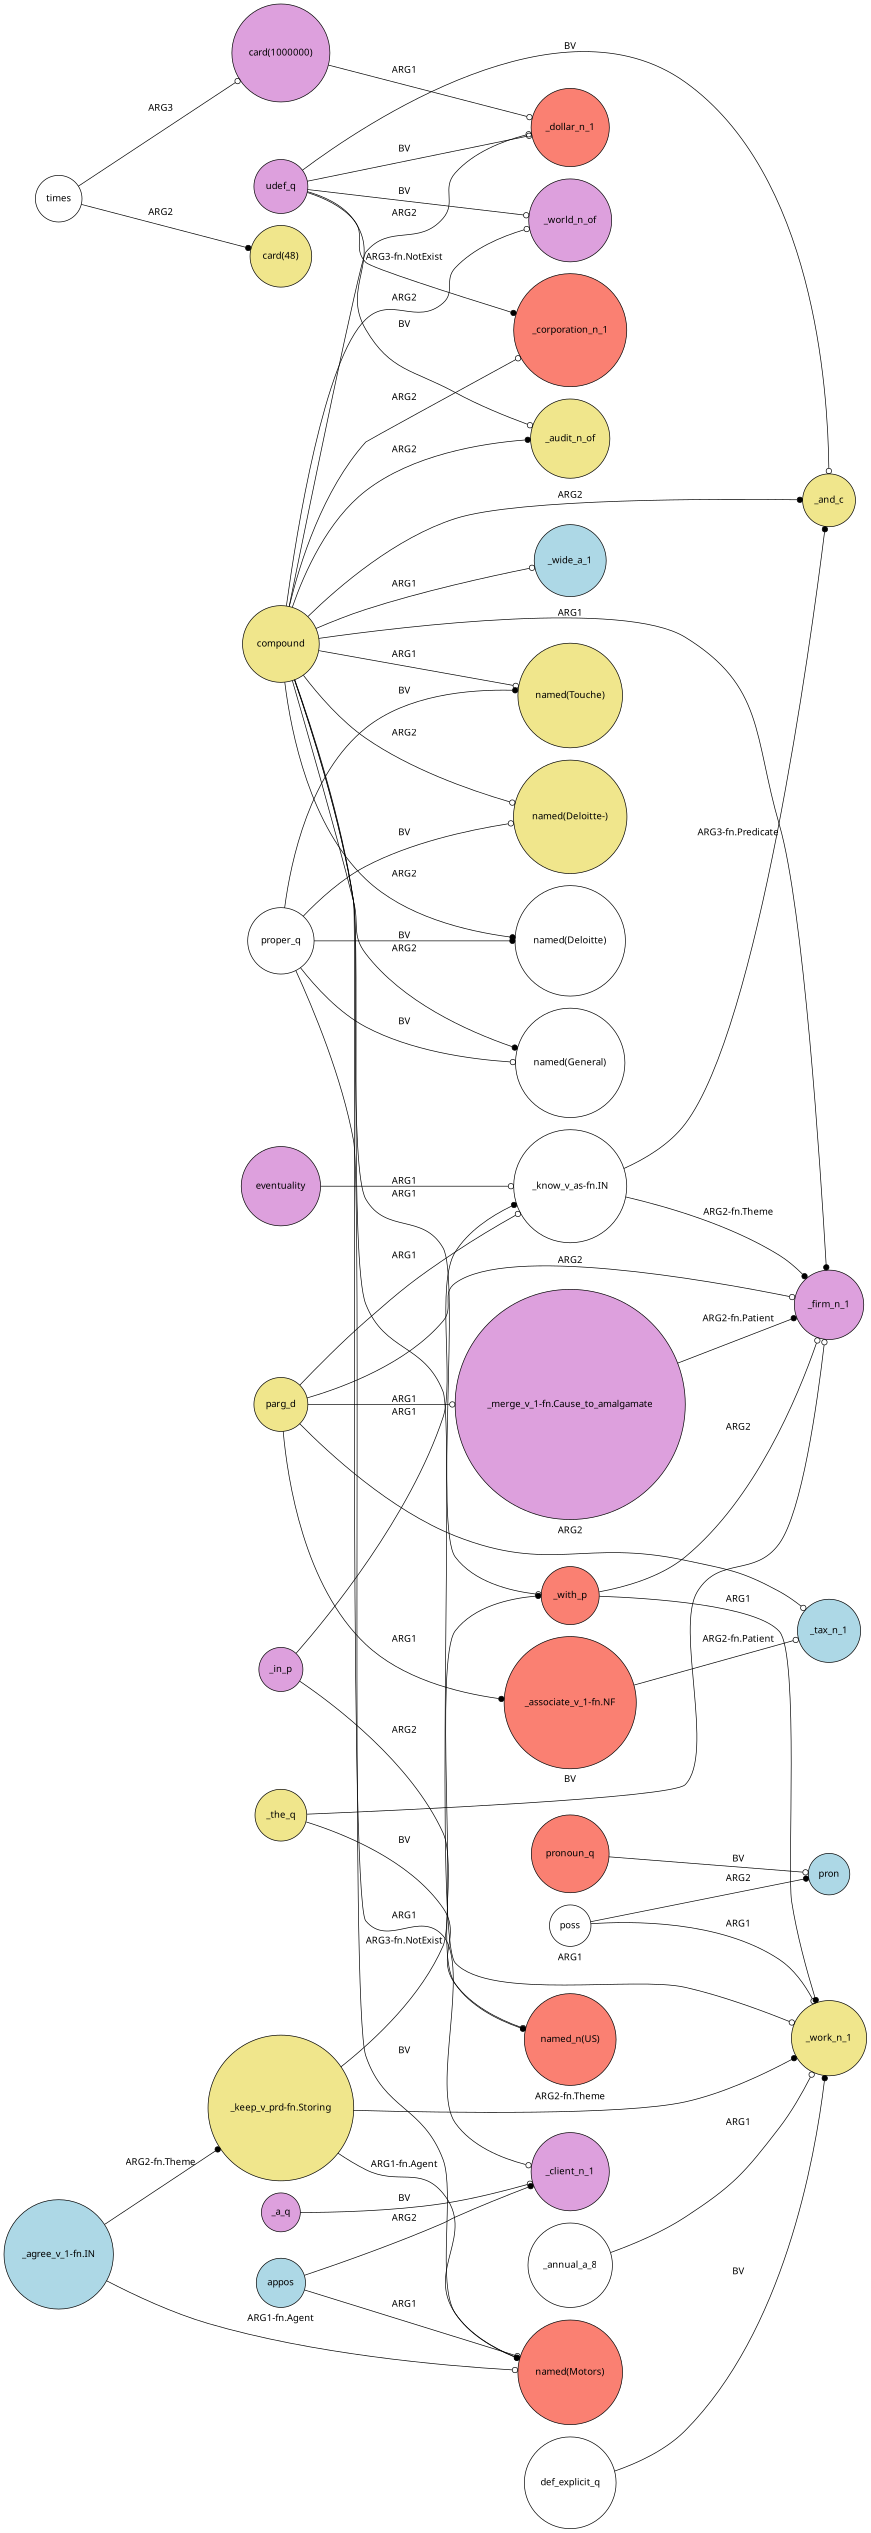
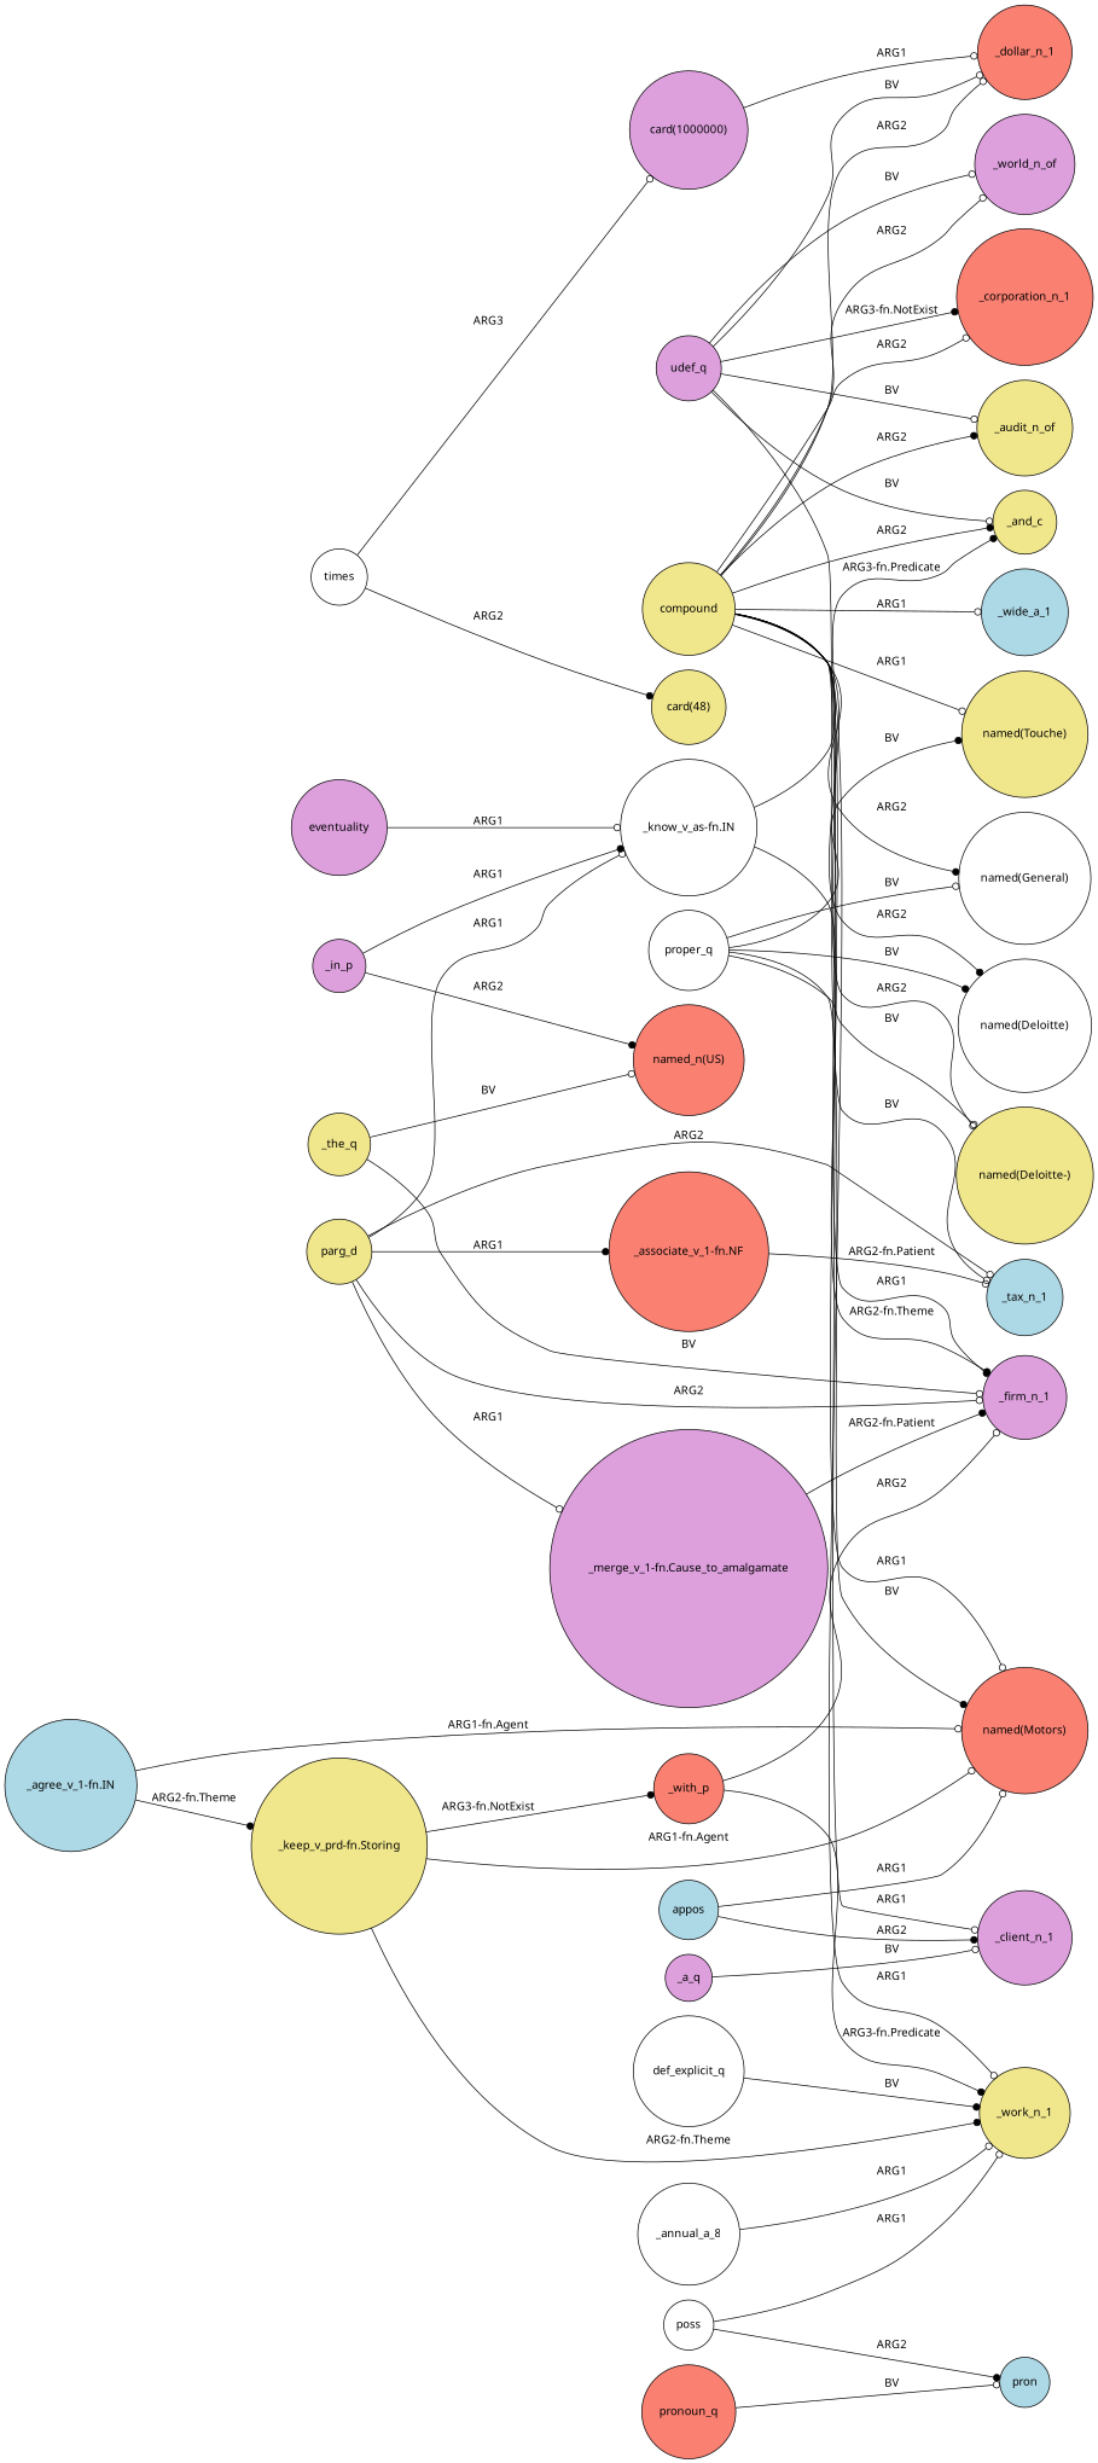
  digraph {
    fontname="Noto Sans"
    rankdir=LR
    node [fillcolor=khaki fontname="Noto Sans" shape=circle style=filled]
    edge [arrowhead=odot fontname="Noto Sans"]
    "named(Deloitte)" [fillcolor=white]
    compound
    _dollar_n_1 [fillcolor=salmon]
    _wide_a_1 [fillcolor=lightblue]
    _work_n_1
    _firm_n_1 [fillcolor=plum]
    "named(Touche)"
    _client_n_1 [fillcolor=plum]
    _audit_n_of
    "named(Motors)" [fillcolor=salmon]
    _world_n_of [fillcolor=plum]
    "named(General)" [fillcolor=white]
    _corporation_n_1 [fillcolor=salmon]
    "named(Deloitte-)"
    _and_c
    "card(1000000)" [fillcolor=plum]
    "_merge_v_1-fn.Cause_to_amalgamate" [fillcolor=plum]
    proper_q [fillcolor=white]
    _a_q [fillcolor=plum]
    udef_q [fillcolor=plum]
    _tax_n_1 [fillcolor=lightblue]
    poss [fillcolor=white]
    pron [fillcolor=lightblue]
    appos [fillcolor=lightblue]
    "_keep_v_prd-fn.Storing"
    _with_p [fillcolor=salmon]
    parg_d
    "_know_v_as-fn.IN" [fillcolor=white]
    "_associate_v_1-fn.NF" [fillcolor=salmon]
    n30 [fillcolor=white label=_annual_a_8]
    _in_p [fillcolor=plum]
    "named_n(US)" [fillcolor=salmon]
    "_agree_v_1-fn.IN" [fillcolor=lightblue]
    _the_q
    pronoun_q [fillcolor=salmon]
    eventuality [fillcolor=plum]
    times [fillcolor=white]
    n38 [label="card(48)"]
    def_explicit_q [fillcolor=white]
    compound -> "named(Deloitte)" [arrowhead=dot label=ARG2]
    compound -> _dollar_n_1 [label=ARG2]
    compound -> _wide_a_1 [label=ARG1]
    compound -> _work_n_1 [label=ARG1]
    compound -> _firm_n_1 [arrowhead=dot label=ARG1]
    compound -> "named(Touche)" [label=ARG1]
    compound -> _client_n_1 [label=ARG1]
    compound -> _audit_n_of [arrowhead=dot label=ARG2]
-   compound -> _with_p [label=ARG1]
+   compound -> "named(Motors)" [label=ARG1]
    compound -> _world_n_of [label=ARG2]
    compound -> "named(General)" [arrowhead=dot label=ARG2]
    compound -> _corporation_n_1 [label=ARG2]
    compound -> "named(Deloitte-)" [label=ARG2]
    compound -> _and_c [arrowhead=dot label=ARG2]
    "card(1000000)" -> _dollar_n_1 [label=ARG1]
    "_merge_v_1-fn.Cause_to_amalgamate" -> _firm_n_1 [arrowhead=dot label="ARG2-fn.Patient"]
    proper_q -> "named(Deloitte)" [arrowhead=dot label=BV]
    proper_q -> "named(Touche)" [arrowhead=dot label=BV]
    proper_q -> "named(Motors)" [arrowhead=dot label=BV]
    proper_q -> "named(General)" [label=BV]
    proper_q -> "named(Deloitte-)" [label=BV]
    _a_q -> _client_n_1 [label=BV]
    udef_q -> _dollar_n_1 [label=BV]
    udef_q -> _audit_n_of [label=BV]
    udef_q -> _world_n_of [label=BV]
    udef_q -> _corporation_n_1 [arrowhead=dot label="ARG3-fn.NotExist"]
    udef_q -> _and_c [label=BV]
+   udef_q -> _tax_n_1 [label=BV]
    poss -> _work_n_1 [label=ARG1]
    poss -> pron [arrowhead=dot label=ARG2]
    appos -> _client_n_1 [arrowhead=dot label=ARG2]
    appos -> "named(Motors)" [label=ARG1]
    "_keep_v_prd-fn.Storing" -> _work_n_1 [arrowhead=dot label="ARG2-fn.Theme"]
    "_keep_v_prd-fn.Storing" -> "named(Motors)" [label="ARG1-fn.Agent"]
    "_keep_v_prd-fn.Storing" -> _with_p [arrowhead=dot label="ARG3-fn.NotExist"]
-   _with_p -> _work_n_1 [arrowhead=dot label=ARG1]
+   _with_p -> _work_n_1 [arrowhead=dot label="ARG3-fn.Predicate"]
    _with_p -> _firm_n_1 [label=ARG2]
    parg_d -> _firm_n_1 [label=ARG2]
    parg_d -> "_merge_v_1-fn.Cause_to_amalgamate" [label=ARG1]
    parg_d -> _tax_n_1 [label=ARG2]
    parg_d -> "_know_v_as-fn.IN" [label=ARG1]
    parg_d -> "_associate_v_1-fn.NF" [arrowhead=dot label=ARG1]
    "_know_v_as-fn.IN" -> _firm_n_1 [arrowhead=dot label="ARG2-fn.Theme"]
    "_know_v_as-fn.IN" -> _and_c [arrowhead=dot label="ARG3-fn.Predicate"]
    "_associate_v_1-fn.NF" -> _tax_n_1 [label="ARG2-fn.Patient"]
    n30 -> _work_n_1 [label=ARG1]
    _in_p -> "_know_v_as-fn.IN" [arrowhead=dot label=ARG1]
    _in_p -> "named_n(US)" [arrowhead=dot label=ARG2]
    "_agree_v_1-fn.IN" -> "named(Motors)" [label="ARG1-fn.Agent"]
    "_agree_v_1-fn.IN" -> "_keep_v_prd-fn.Storing" [arrowhead=dot label="ARG2-fn.Theme"]
    _the_q -> _firm_n_1 [label=BV]
    _the_q -> "named_n(US)" [label=BV]
    pronoun_q -> pron [label=BV]
    eventuality -> "_know_v_as-fn.IN" [label=ARG1]
    times -> "card(1000000)" [label=ARG3]
    times -> n38 [arrowhead=dot label=ARG2]
    def_explicit_q -> _work_n_1 [arrowhead=dot label=BV]
  }
